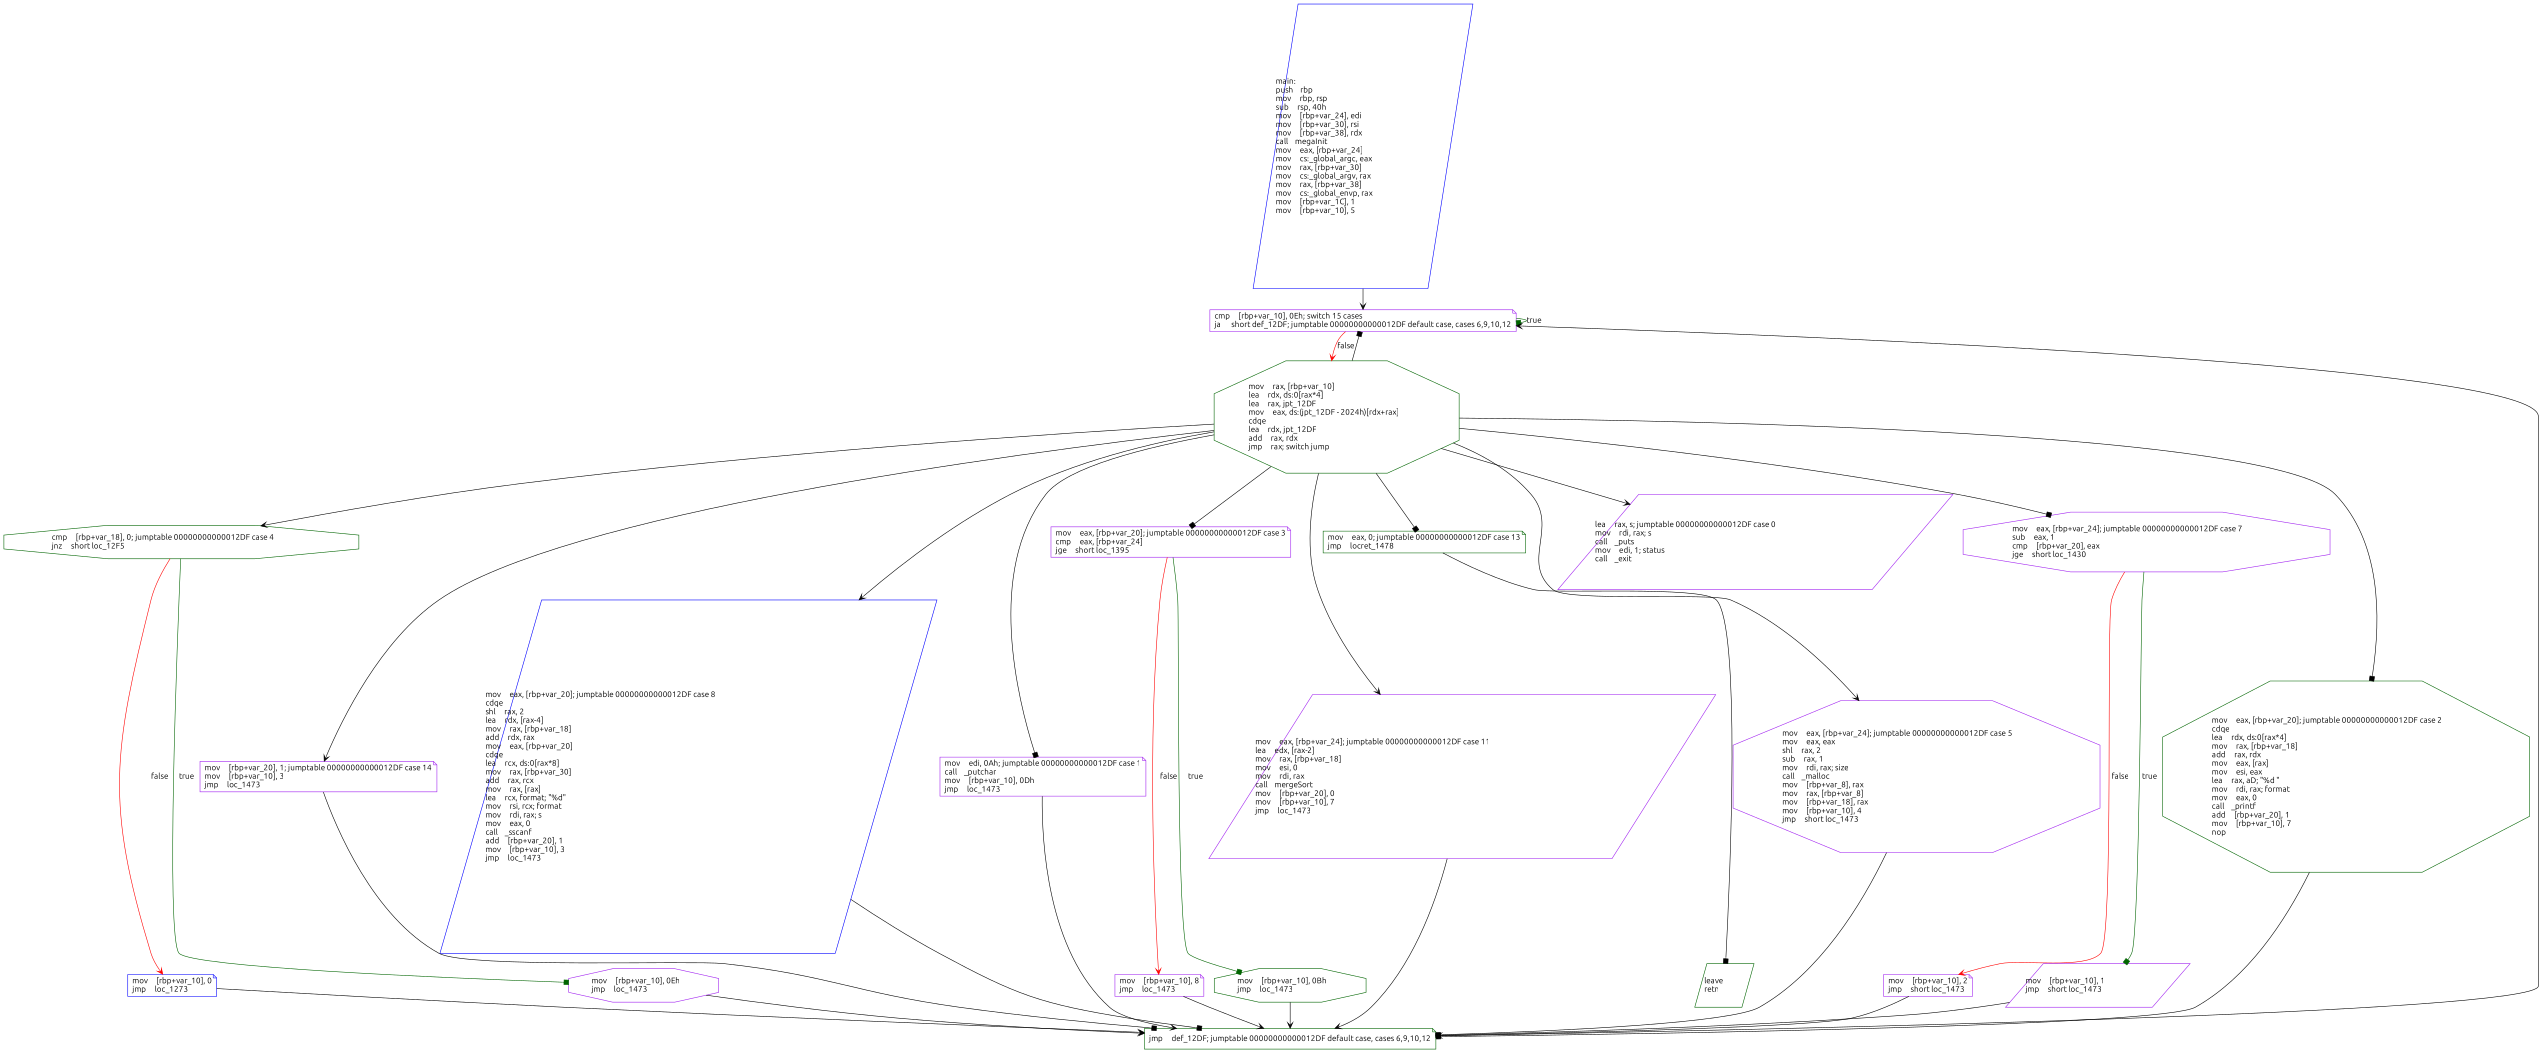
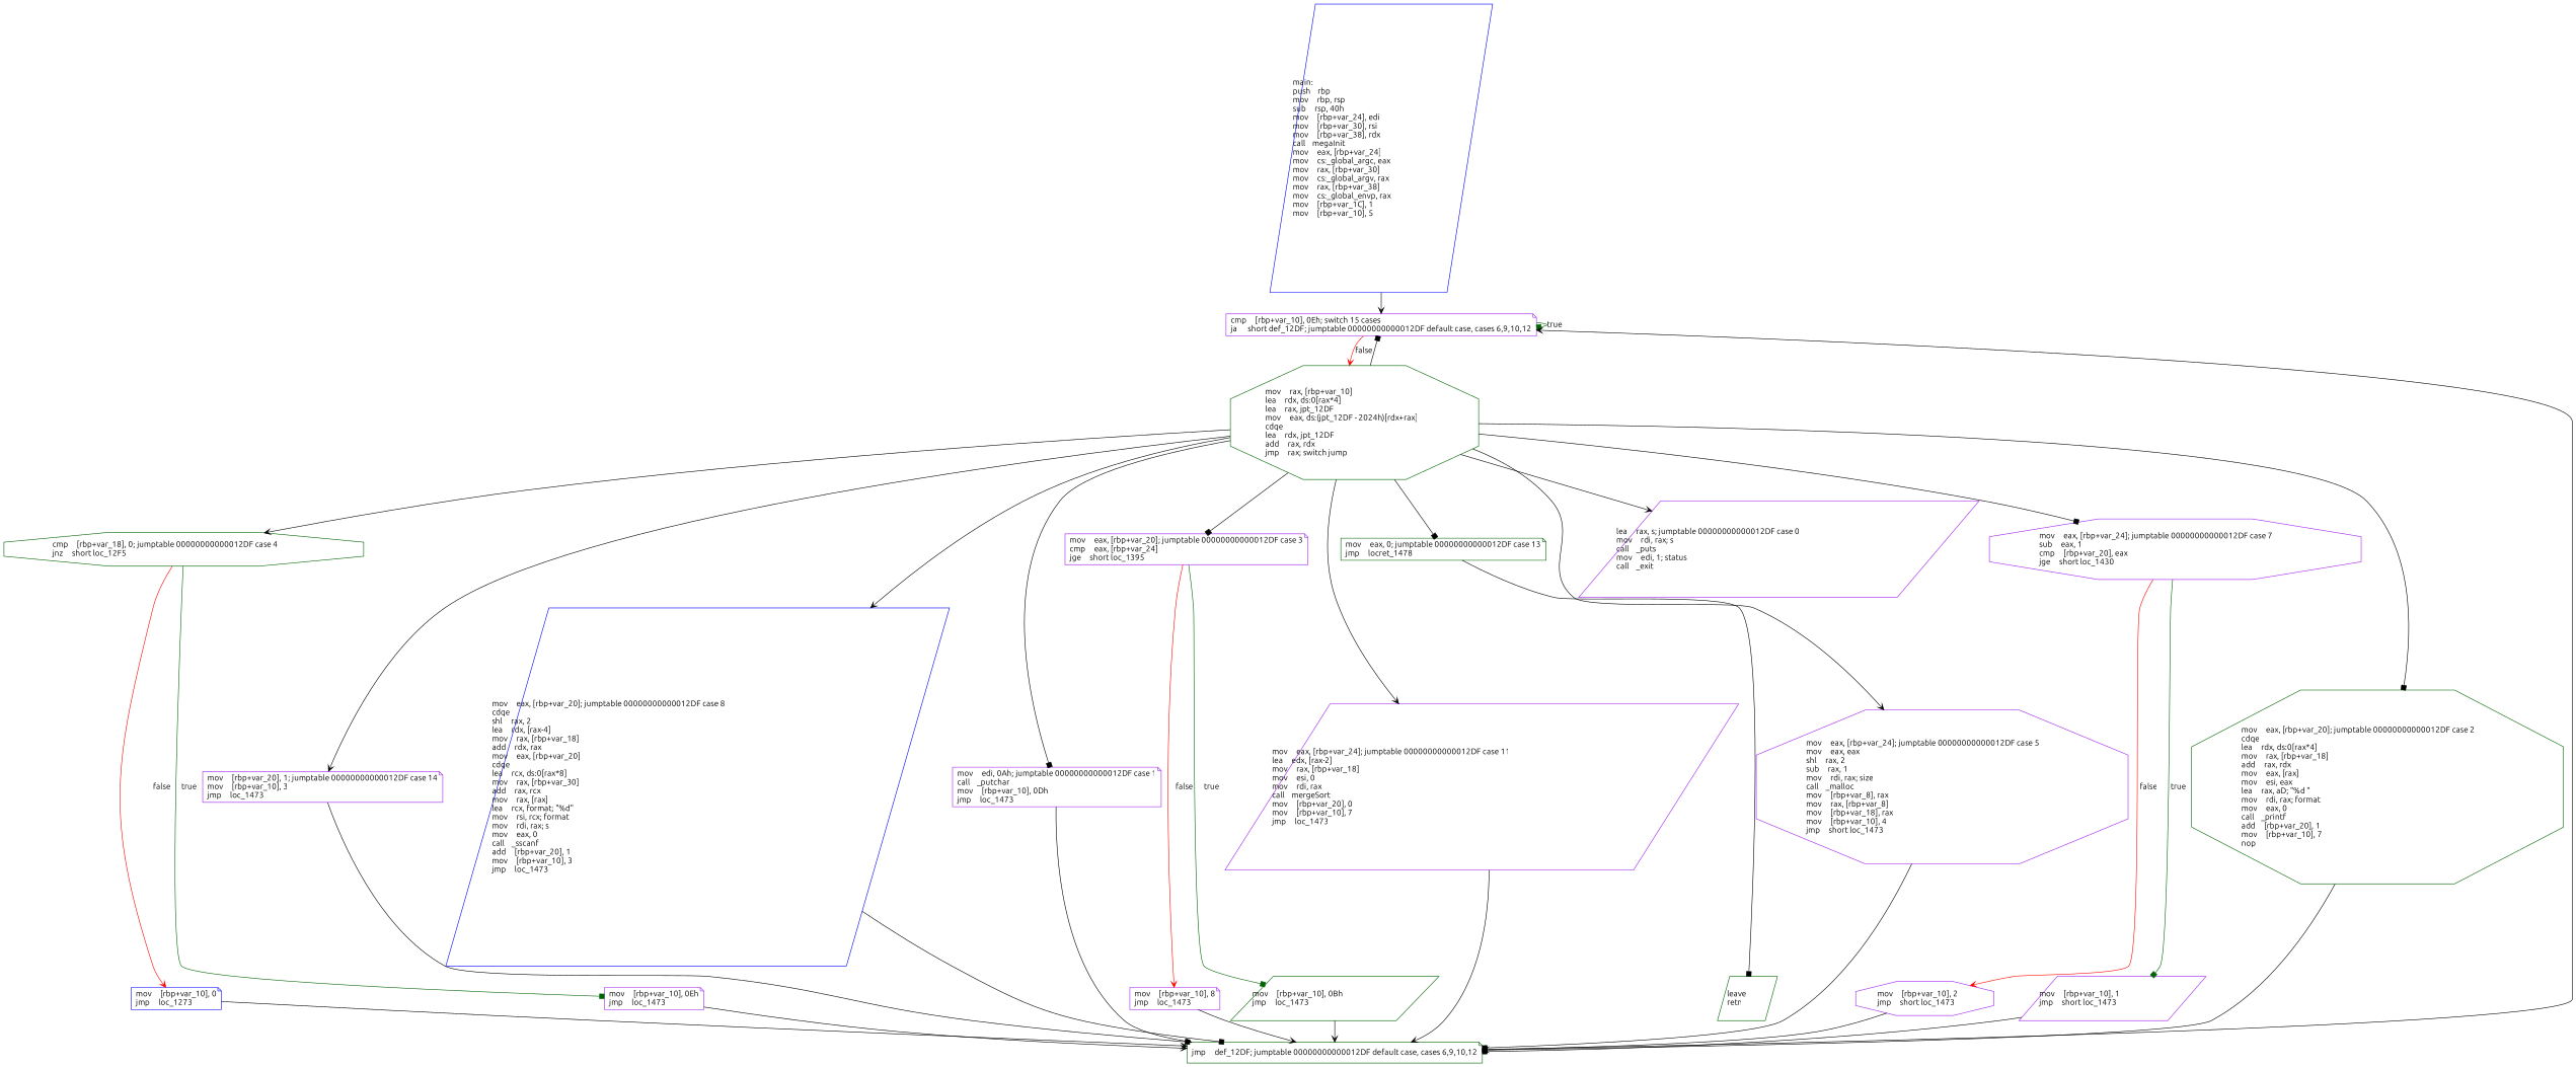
  digraph {
    fontname=Ubuntu
    node [color=purple fontname=Ubuntu shape=note]
    edge [arrowhead=vee fontname=Ubuntu]
    n1 [color=blue label="main:\lpush    rbp\lmov     rbp, rsp\lsub     rsp, 40h\lmov     [rbp+var_24], edi\lmov     [rbp+var_30], rsi\lmov     [rbp+var_38], rdx\lcall    megaInit\lmov     eax, [rbp+var_24]\lmov     cs:_global_argc, eax\lmov     rax, [rbp+var_30]\lmov     cs:_global_argv, rax\lmov     rax, [rbp+var_38]\lmov     cs:_global_envp, rax\lmov     [rbp+var_1C], 1\lmov     [rbp+var_10], 5\l" shape=parallelogram]
    n2 [label="cmp     [rbp+var_10], 0Eh; switch 15 cases\lja      short def_12DF; jumptable 00000000000012DF default case, cases 6,9,10,12\l"]
    n3 [color=darkgreen label="mov     rax, [rbp+var_10]\llea     rdx, ds:0[rax*4]\llea     rax, jpt_12DF\lmov     eax, ds:(jpt_12DF - 2024h)[rdx+rax]\lcdqe\llea     rdx, jpt_12DF\ladd     rax, rdx\ljmp     rax; switch jump\l" shape=octagon]
    n4 [color=darkgreen label="cmp     [rbp+var_18], 0; jumptable 00000000000012DF case 4\ljnz     short loc_12F5\l" shape=octagon]
    n5 [label="mov     [rbp+var_20], 1; jumptable 00000000000012DF case 14\lmov     [rbp+var_10], 3\ljmp     loc_1473\l"]
    n6 [color=blue label="mov     eax, [rbp+var_20]; jumptable 00000000000012DF case 8\lcdqe\lshl     rax, 2\llea     rdx, [rax-4]\lmov     rax, [rbp+var_18]\ladd     rdx, rax\lmov     eax, [rbp+var_20]\lcdqe\llea     rcx, ds:0[rax*8]\lmov     rax, [rbp+var_30]\ladd     rax, rcx\lmov     rax, [rax]\llea     rcx, format; \"%d\"\lmov     rsi, rcx; format\lmov     rdi, rax; s\lmov     eax, 0\lcall    _sscanf\ladd     [rbp+var_20], 1\lmov     [rbp+var_10], 3\ljmp     loc_1473\l" shape=parallelogram]
    n7 [label="mov     edi, 0Ah; jumptable 00000000000012DF case 1\lcall    _putchar\lmov     [rbp+var_10], 0Dh\ljmp     loc_1473\l"]
    n8 [label="mov     eax, [rbp+var_20]; jumptable 00000000000012DF case 3\lcmp     eax, [rbp+var_24]\ljge     short loc_1395\l"]
    n9 [label="mov     eax, [rbp+var_24]; jumptable 00000000000012DF case 11\llea     edx, [rax-2]\lmov     rax, [rbp+var_18]\lmov     esi, 0\lmov     rdi, rax\lcall    mergeSort\lmov     [rbp+var_20], 0\lmov     [rbp+var_10], 7\ljmp     loc_1473\l" shape=parallelogram]
    n10 [color=darkgreen label="mov     eax, 0; jumptable 00000000000012DF case 13\ljmp     locret_1478\l"]
    n11 [label="mov     eax, [rbp+var_24]; jumptable 00000000000012DF case 5\lmov     eax, eax\lshl     rax, 2\lsub     rax, 1\lmov     rdi, rax; size\lcall    _malloc\lmov     [rbp+var_8], rax\lmov     rax, [rbp+var_8]\lmov     [rbp+var_18], rax\lmov     [rbp+var_10], 4\ljmp     short loc_1473\l" shape=octagon]
    n12 [label="lea     rax, s; jumptable 00000000000012DF case 0\lmov     rdi, rax; s\lcall    _puts\lmov     edi, 1; status\lcall    _exit\l" shape=parallelogram]
    n13 [label="mov     eax, [rbp+var_24]; jumptable 00000000000012DF case 7\lsub     eax, 1\lcmp     [rbp+var_20], eax\ljge     short loc_1430\l" shape=octagon]
    n14 [color=darkgreen label="mov     eax, [rbp+var_20]; jumptable 00000000000012DF case 2\lcdqe\llea     rdx, ds:0[rax*4]\lmov     rax, [rbp+var_18]\ladd     rax, rdx\lmov     eax, [rax]\lmov     esi, eax\llea     rax, aD; \"%d \"\lmov     rdi, rax; format\lmov     eax, 0\lcall    _printf\ladd     [rbp+var_20], 1\lmov     [rbp+var_10], 7\lnop\l" shape=octagon]
    n15 [color=blue label="mov     [rbp+var_10], 0\ljmp     loc_1273\l"]
-   n16 [label="mov     [rbp+var_10], 0Eh\ljmp     loc_1473\l" shape=octagon]
+   n16 [label="mov     [rbp+var_10], 0Eh\ljmp     loc_1473\l"]
    n17 [color=darkgreen label="jmp     def_12DF; jumptable 00000000000012DF default case, cases 6,9,10,12\l"]
    n18 [label="mov     [rbp+var_10], 8\ljmp     loc_1473\l"]
-   n19 [color=darkgreen label="mov     [rbp+var_10], 0Bh\ljmp     loc_1473\l" shape=octagon]
+   n19 [color=darkgreen label="mov     [rbp+var_10], 0Bh\ljmp     loc_1473\l" shape=parallelogram]
    n20 [color=darkgreen label="leave\lretn\l" shape=parallelogram]
-   n21 [label="mov     [rbp+var_10], 2\ljmp     short loc_1473\l"]
+   n21 [label="mov     [rbp+var_10], 2\ljmp     short loc_1473\l" shape=octagon]
    n22 [label="mov     [rbp+var_10], 1\ljmp     short loc_1473\l" shape=parallelogram]
    n1 -> n2
    n2 -> n2 [arrowhead=box color=darkgreen label=true]
    n2 -> n3 [color=red label=false]
    n3 -> n2 [arrowhead=box]
    n3 -> n4
    n3 -> n5
    n3 -> n6
    n3 -> n7 [arrowhead=box]
    n3 -> n8 [arrowhead=box]
    n3 -> n9
    n3 -> n10 [arrowhead=box]
    n3 -> n11
    n3 -> n12
    n3 -> n13 [arrowhead=box]
    n3 -> n14 [arrowhead=box]
    n4 -> n15 [color=red label=false]
    n4 -> n16 [arrowhead=box color=darkgreen label=true]
    n5 -> n17 [arrowhead=box]
    n6 -> n17 [arrowhead=box]
    n7 -> n17
    n8 -> n18 [color=red label=false]
    n8 -> n19 [arrowhead=box color=darkgreen label=true]
    n9 -> n17
    n10 -> n20 [arrowhead=box]
    n11 -> n17 [arrowhead=box]
    n13 -> n21 [color=red label=false]
    n13 -> n22 [arrowhead=box color=darkgreen label=true]
    n14 -> n17 [arrowhead=box]
    n15 -> n17
    n16 -> n17
    n17 -> n2
    n18 -> n17
    n19 -> n17
    n21 -> n17
    n22 -> n17 [arrowhead=box]
  }
